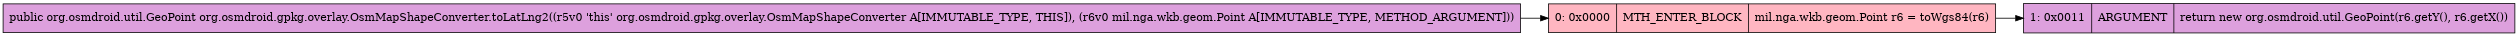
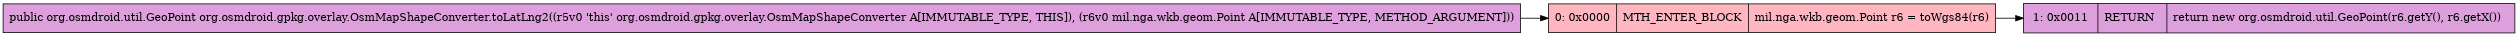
  digraph {
    rankdir=LR
    node [shape=record style=filled fillcolor=plum]
    n1 [label="{0\:\ 0x0000|MTH_ENTER_BLOCK\l|mil.nga.wkb.geom.Point r6 = toWgs84(r6)\l}" fillcolor=lightpink]
-   n2 [label="{1\:\ 0x0011|ARGUMENT\l|return new org.osmdroid.util.GeoPoint(r6.getY(), r6.getX())\l}"]
+   n2 [label="{1\:\ 0x0011|RETURN\l|return new org.osmdroid.util.GeoPoint(r6.getY(), r6.getX())\l}"]
    n3 [label="{public org.osmdroid.util.GeoPoint org.osmdroid.gpkg.overlay.OsmMapShapeConverter.toLatLng2((r5v0 'this' org.osmdroid.gpkg.overlay.OsmMapShapeConverter A[IMMUTABLE_TYPE, THIS]), (r6v0 mil.nga.wkb.geom.Point A[IMMUTABLE_TYPE, METHOD_ARGUMENT])) }"]
    n1 -> n2
    n3 -> n1
  }
